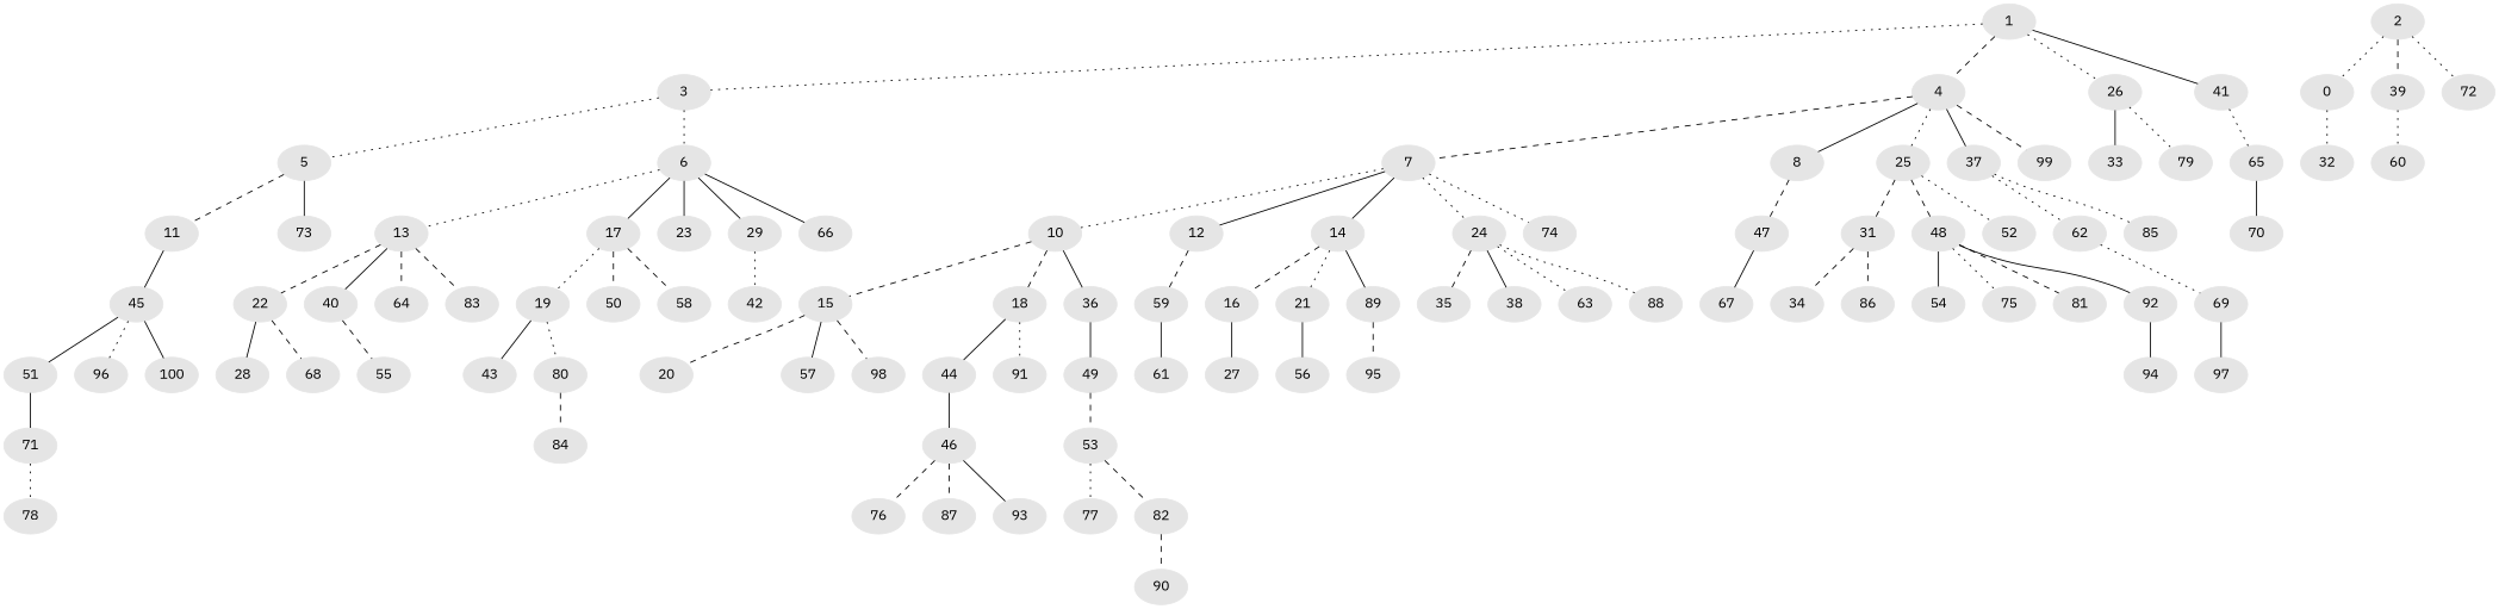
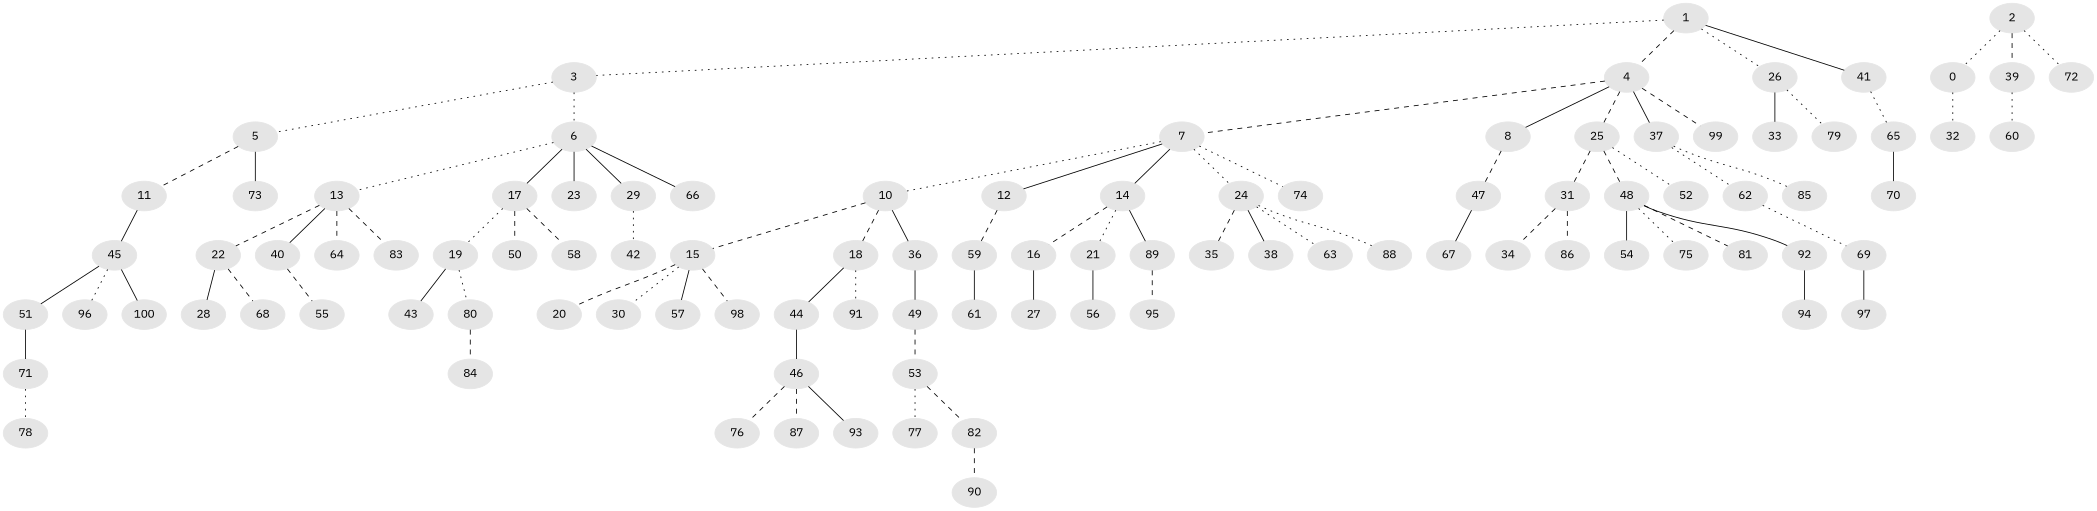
  graph {
    fontname="IBM Plex Sans"
    node [color=gray90 fontname="IBM Plex Sans" style=filled]
    edge [fontname="IBM Plex Sans" style=solid]
    1
    3
    4
    26
    41
    n6 [label=0]
    2
    39
    72
    5
    6
    7
    8
    25
    37
    99
    33
    79
    65
    32
    60
    11
    73
    13
    17
    23
    29
    66
    10
    12
    14
    24
    74
    47
    31
    48
    52
    62
    85
    45
    22
    40
    64
    83
    19
    50
    58
    42
    15
    18
    36
    59
    16
    21
    89
    35
    38
    63
    88
    67
    20
+   30
    57
    98
    44
    91
    49
    51
    96
    100
    61
    28
    68
    55
    27
    56
    95
    43
    80
    46
    84
    34
    86
    54
    75
    81
    92
    53
    69
    70
    76
    87
    93
    71
    94
    77
    82
    78
    90
    97
    1 -- 3 [style=dotted]
    1 -- 4 [style=dashed]
    1 -- 26 [style=dotted]
    1 -- 41
    3 -- 5 [style=dotted]
    3 -- 6 [style=dotted]
    4 -- 7 [style=dashed]
    4 -- 8
-   4 -- 25 [style=dotted]
+   4 -- 25 [style=dashed]
    4 -- 37
    4 -- 99 [style=dashed]
    26 -- 33
    26 -- 79 [style=dotted]
    41 -- 65 [style=dotted]
    n6 -- 32 [style=dotted]
    2 -- n6 [style=dotted]
    2 -- 39 [style=dashed]
    2 -- 72 [style=dotted]
    39 -- 60 [style=dotted]
    5 -- 11 [style=dashed]
    5 -- 73
    6 -- 13 [style=dotted]
    6 -- 17
    6 -- 23
    6 -- 29
    6 -- 66
    7 -- 10 [style=dotted]
    7 -- 12
    7 -- 14
    7 -- 24 [style=dotted]
    7 -- 74 [style=dotted]
    8 -- 47 [style=dashed]
    25 -- 31 [style=dashed]
    25 -- 48 [style=dashed]
    25 -- 52 [style=dotted]
    37 -- 62 [style=dotted]
    37 -- 85 [style=dotted]
    65 -- 70
    11 -- 45
    13 -- 22 [style=dashed]
    13 -- 40
    13 -- 64 [style=dashed]
    13 -- 83 [style=dashed]
    17 -- 19 [style=dotted]
    17 -- 50 [style=dashed]
    17 -- 58 [style=dashed]
    29 -- 42 [style=dotted]
    10 -- 15 [style=dashed]
    10 -- 18 [style=dashed]
    10 -- 36
    12 -- 59 [style=dashed]
    14 -- 16 [style=dashed]
    14 -- 21 [style=dotted]
    14 -- 89
    24 -- 35 [style=dashed]
    24 -- 38
    24 -- 63 [style=dotted]
    24 -- 88 [style=dotted]
    47 -- 67
    31 -- 34 [style=dashed]
    31 -- 86 [style=dashed]
    48 -- 54
    48 -- 75 [style=dotted]
    48 -- 81 [style=dashed]
    48 -- 92
    62 -- 69 [style=dotted]
    45 -- 51
    45 -- 96 [style=dotted]
    45 -- 100
    22 -- 28
    22 -- 68 [style=dashed]
    40 -- 55 [style=dashed]
    19 -- 43
    19 -- 80 [style=dotted]
    15 -- 20 [style=dashed]
+   15 -- 30 [style=dotted]
    15 -- 57
    15 -- 98 [style=dashed]
    18 -- 44
    18 -- 91 [style=dotted]
    36 -- 49
    59 -- 61
    16 -- 27
    21 -- 56
    89 -- 95 [style=dashed]
    44 -- 46
    49 -- 53 [style=dashed]
    51 -- 71
    80 -- 84 [style=dashed]
    46 -- 76 [style=dashed]
    46 -- 87 [style=dashed]
    46 -- 93
    92 -- 94
    53 -- 77 [style=dotted]
    53 -- 82 [style=dashed]
    69 -- 97
    71 -- 78 [style=dotted]
    82 -- 90 [style=dashed]
  }
